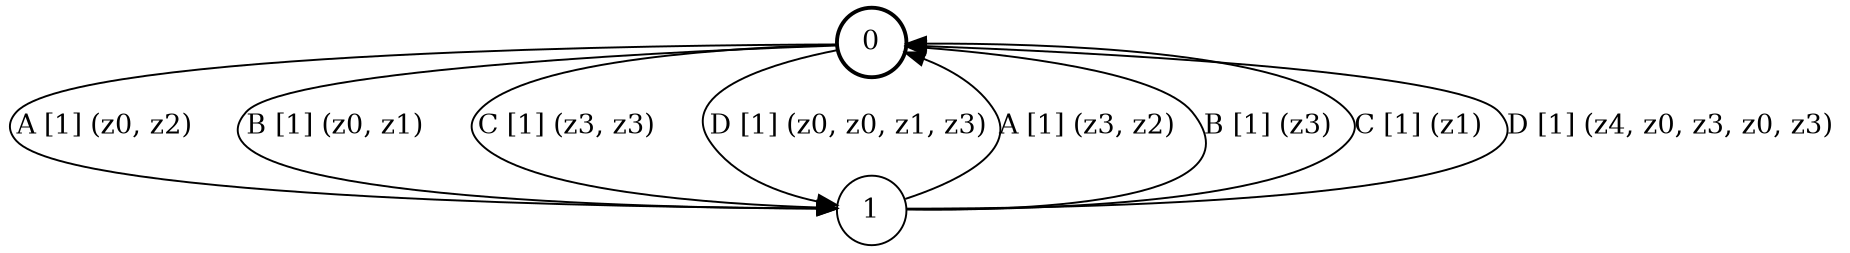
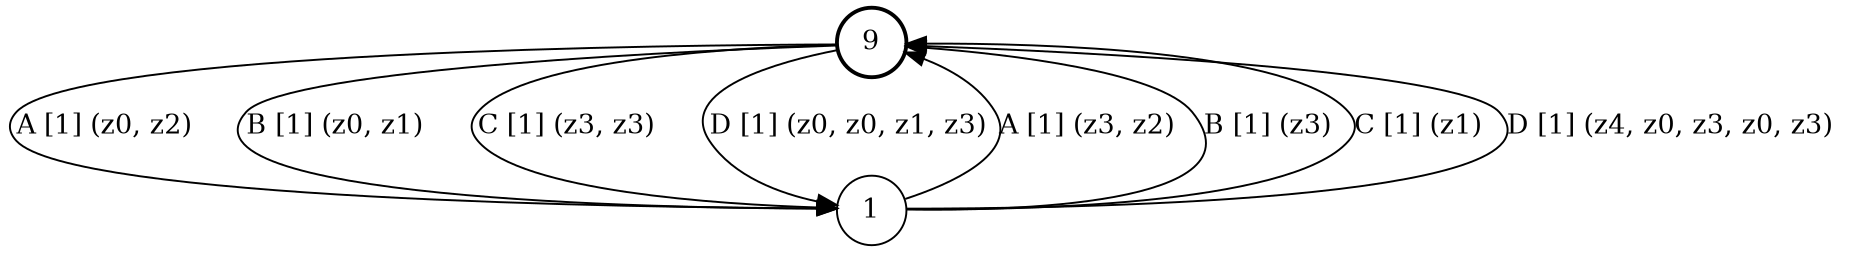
  digraph {
    node [shape=circle]
-   0 [style=bold]
+   0 [style=bold label=9]
    1
    0 -> 1 [label="A [1] (z0, z2) "]
    0 -> 1 [label="B [1] (z0, z1) "]
    0 -> 1 [label="C [1] (z3, z3) "]
    0 -> 1 [label="D [1] (z0, z0, z1, z3) "]
    1 -> 0 [label="A [1] (z3, z2) "]
    1 -> 0 [label="B [1] (z3) "]
    1 -> 0 [label="C [1] (z1) "]
    1 -> 0 [label="D [1] (z4, z0, z3, z0, z3) "]
  }
